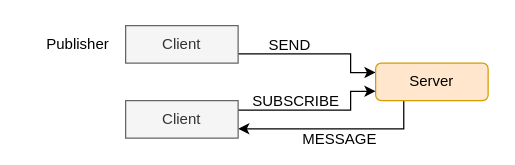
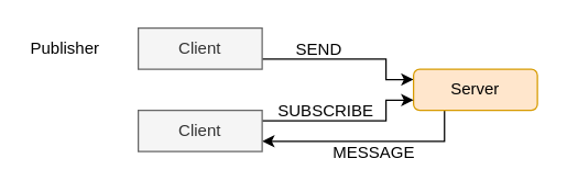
  <mxCell id="0" />
  <mxCell id="1" parent="0" />
  <mxCell id="2" style="edgeStyle=orthogonalEdgeStyle;rounded=0;orthogonalLoop=1;jettySize=auto;html=1;exitX=1;exitY=0.75;exitDx=0;exitDy=0;entryX=0;entryY=0.25;entryDx=0;entryDy=0;" edge="1" parent="1" source="4" target="7"><mxGeometry relative="1" as="geometry"><Array as="points"><mxPoint x="280" y="43" /><mxPoint x="280" y="58" /></Array></mxGeometry></mxCell>
  <mxCell id="3" value="SEND" style="text;html=1;resizable=0;points=[];align=center;verticalAlign=middle;labelBackgroundColor=none;" vertex="1" connectable="0" parent="2"><mxGeometry x="-0.207" relative="1" as="geometry"><mxPoint x="-9.5" y="-7.5" as="offset" /></mxGeometry></mxCell>
  <mxCell id="4" value="Client" style="rounded=0;whiteSpace=wrap;html=1;fillColor=#f5f5f5;strokeColor=#666666;fontColor=#333333;" parent="1" vertex="1"><mxGeometry x="100" y="20" width="90" height="30" as="geometry" /></mxCell>
  <mxCell id="5" style="edgeStyle=orthogonalEdgeStyle;rounded=0;orthogonalLoop=1;jettySize=auto;html=1;exitX=0.25;exitY=1;exitDx=0;exitDy=0;entryX=1;entryY=0.75;entryDx=0;entryDy=0;labelBackgroundColor=none;" edge="1" parent="1" source="7" target="10"><mxGeometry relative="1" as="geometry" /></mxCell>
  <mxCell id="6" value="MESSAGE" style="text;html=1;resizable=0;points=[];align=center;verticalAlign=middle;labelBackgroundColor=none;" vertex="1" connectable="0" parent="5"><mxGeometry x="-0.017" relative="1" as="geometry"><mxPoint x="1" y="7.5" as="offset" /></mxGeometry></mxCell>
  <mxCell id="7" value="Server" style="whiteSpace=wrap;html=1;fillColor=#ffe6cc;strokeColor=#d79b00;rounded=1;" vertex="1" parent="1"><mxGeometry x="300" y="50" width="90" height="30" as="geometry" /></mxCell>
  <mxCell id="8" style="edgeStyle=orthogonalEdgeStyle;rounded=0;orthogonalLoop=1;jettySize=auto;html=1;exitX=1;exitY=0.25;exitDx=0;exitDy=0;entryX=0;entryY=0.75;entryDx=0;entryDy=0;" edge="1" parent="1" source="10" target="7"><mxGeometry relative="1" as="geometry"><Array as="points"><mxPoint x="280" y="87" /><mxPoint x="280" y="72" /></Array></mxGeometry></mxCell>
  <mxCell id="9" value="SUBSCRIBE" style="text;html=1;resizable=0;points=[];align=center;verticalAlign=middle;labelBackgroundColor=none;" vertex="1" connectable="0" parent="8"><mxGeometry x="-0.148" y="1" relative="1" as="geometry"><mxPoint x="-7.5" y="-6.5" as="offset" /></mxGeometry></mxCell>
  <mxCell id="10" value="Client" style="rounded=0;whiteSpace=wrap;html=1;fillColor=#f5f5f5;strokeColor=#666666;fontColor=#333333;" vertex="1" parent="1"><mxGeometry x="100" y="80" width="90" height="30" as="geometry" /></mxCell>
- <mxCell id="11" value="Publisher" style="text;html=1;strokeColor=none;fillColor=none;align=left;verticalAlign=middle;whiteSpace=wrap;rounded=0;labelBackgroundColor=none;" vertex="1" parent="1"><mxGeometry x="35" y="25" width="40" height="20" as="geometry" /></mxCell>
+ <mxCell id="11" value="Publisher" style="text;html=1;strokeColor=none;fillColor=none;align=left;verticalAlign=middle;whiteSpace=wrap;rounded=0;labelBackgroundColor=none;" vertex="1" parent="1"><mxGeometry x="20" y="25" width="40" height="20" as="geometry" /></mxCell>
